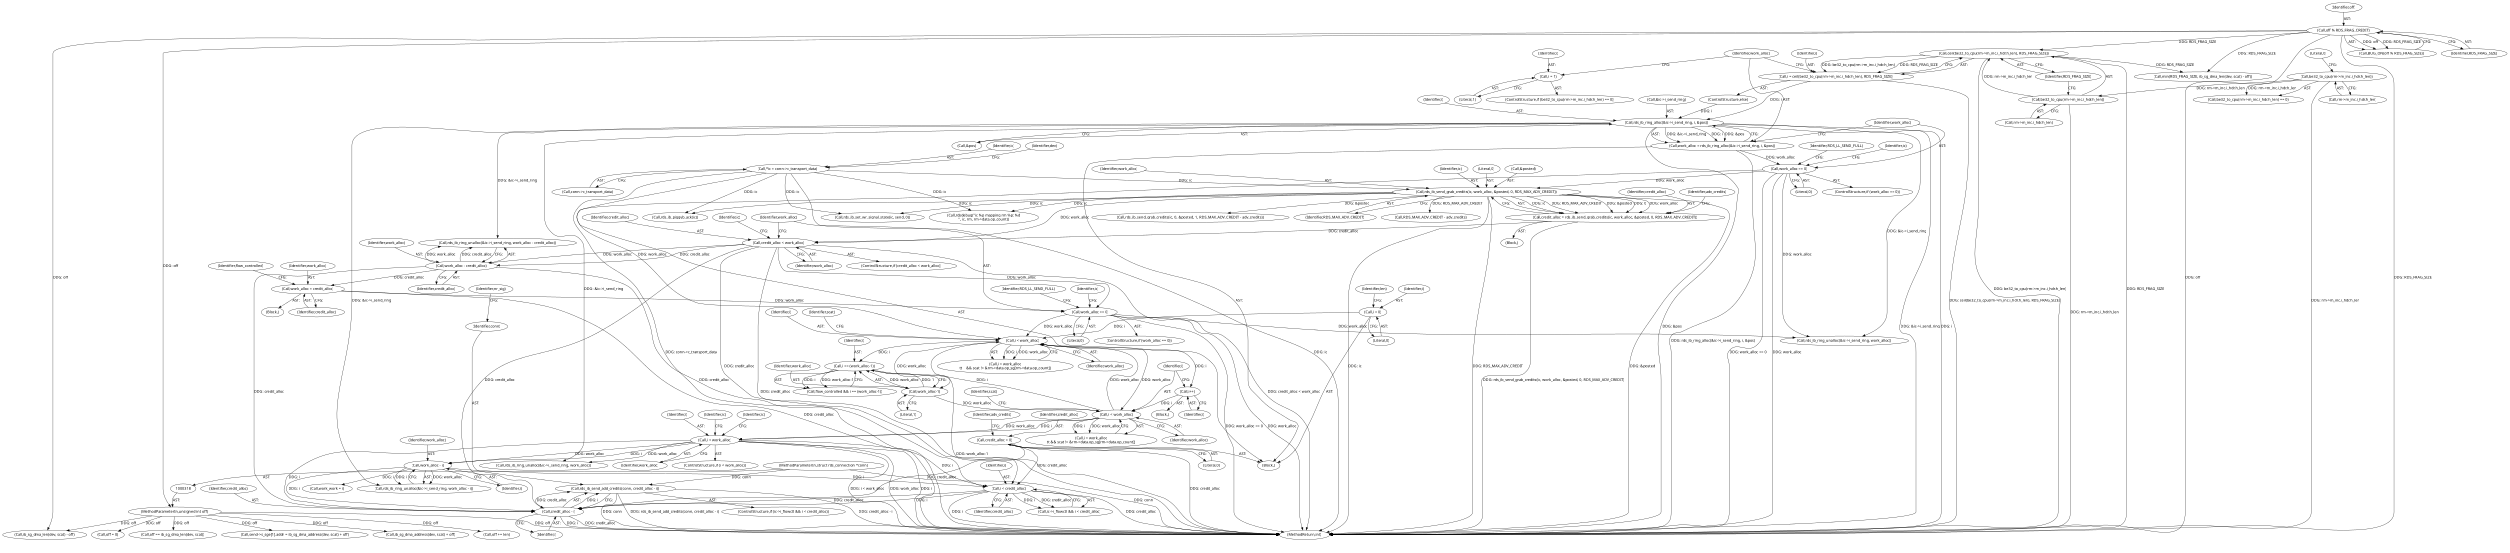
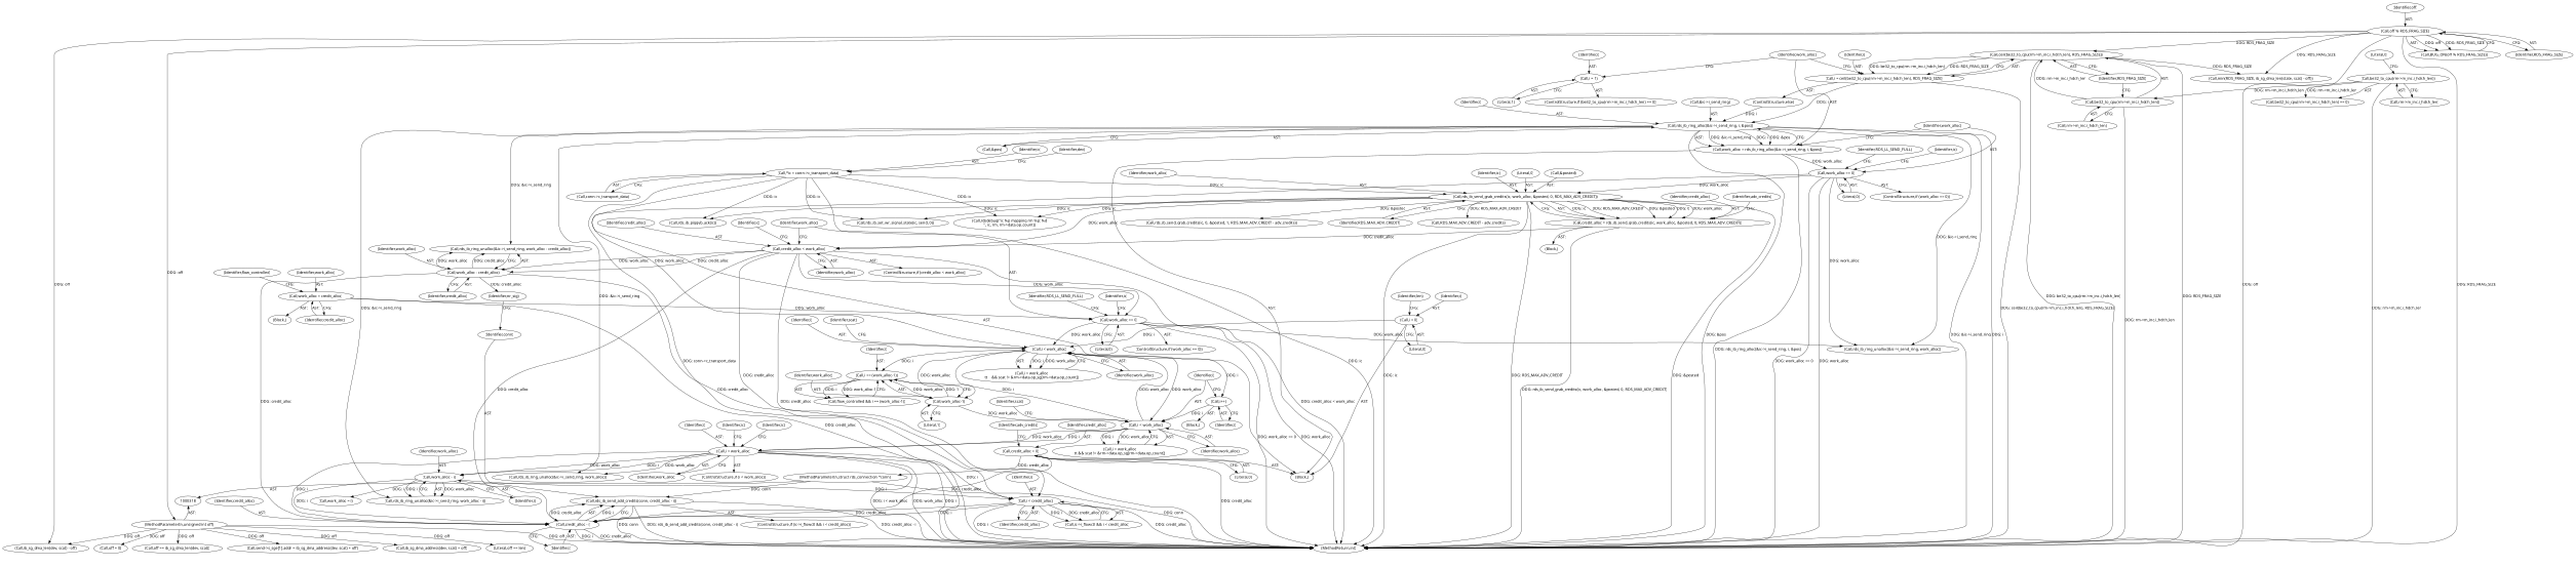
  digraph {
    fontname="Noto Sans"
    node [fontname="Noto Sans"]
    edge [fontname="Noto Sans"]
    n1 [label="(Call,rds_ib_send_add_credits(conn, credit_alloc - i))"]
    n2 [label="(Call,credit_alloc - i)"]
    n3 [label="(MethodReturn,int)"]
    n4 [label="(ControlStructure,if (ic->i_flowctl && i < credit_alloc))"]
    n5 [label="(Identifier,i)"]
    n6 [label="(MethodParameterIn,struct rds_connection *conn)"]
    n7 [label=1000318]
    n8 [label="(Call,credit_alloc < work_alloc)"]
    n9 [label="(Call,i < credit_alloc)"]
    n10 [label="(Call,work_alloc == 0)"]
    n11 [label="(Call,work_alloc - credit_alloc)"]
    n12 [label="(Identifier,work_alloc)"]
    n13 [label="(ControlStructure,if (credit_alloc < work_alloc))"]
    n14 [label="(Identifier,credit_alloc)"]
    n15 [label="(Call,ic->i_flowctl && i < credit_alloc)"]
    n16 [label="(Call,i < work_alloc)"]
    n17 [label="(Call,rds_ib_ring_unalloc(&ic->i_send_ring, work_alloc))"]
    n18 [label="(ControlStructure,if (work_alloc == 0))"]
    n19 [label="(Literal,0)"]
    n20 [label="(Call,rds_ib_ring_unalloc(&ic->i_send_ring, work_alloc - credit_alloc))"]
    n21 [label="(Call,work_alloc = credit_alloc)"]
    n22 [label="(Identifier,credit_alloc)"]
    n23 [label="(Call,credit_alloc = rds_ib_send_grab_credits(ic, work_alloc, &posted, 0, RDS_MAX_ADV_CREDIT))"]
    n24 [label="(Call,rds_ib_send_grab_credits(ic, work_alloc, &posted, 0, RDS_MAX_ADV_CREDIT))"]
    n25 [label="(Block,)"]
    n26 [label="(Call,rds_ib_set_wr_signal_state(ic, send, 0))"]
    n27 [label="(Call,rds_ib_send_grab_credits(ic, 0, &posted, 1, RDS_MAX_ADV_CREDIT - adv_credits))"]
    n28 [label="(Call,rds_ib_piggyb_ack(ic))"]
    n29 [label="(Identifier,RDS_MAX_ADV_CREDIT)"]
    n30 [label="(Call,RDS_MAX_ADV_CREDIT - adv_credits)"]
    n31 [label="(Call,rdsdebug(\"ic %p mapping rm %p: %d\n\", ic, rm, rm->data.op_count))"]
    n32 [label="(Call,*ic = conn->c_transport_data)"]
    n33 [label="(Call,conn->c_transport_data)"]
    n34 [label="(Block,)"]
    n35 [label="(Call,work_alloc == 0)"]
    n36 [label="(ControlStructure,if (work_alloc == 0))"]
    n37 [label="(Literal,0)"]
    n38 [label="(Call,i < work_alloc)"]
    n39 [label="(Call,i++)"]
    n40 [label="(Call,i == (work_alloc-1))"]
    n41 [label="(Call,work_alloc-1)"]
    n42 [label="(Call,i < work_alloc\n\t\t    && scat != &rm->data.op_sg[rm->data.op_count])"]
    n43 [label="(Identifier,work_alloc)"]
    n44 [label="(Call,work_alloc = rds_ib_ring_alloc(&ic->i_send_ring, i, &pos))"]
    n45 [label="(Call,rds_ib_ring_alloc(&ic->i_send_ring, i, &pos))"]
    n46 [label="(Call,rds_ib_ring_unalloc(&ic->i_send_ring, work_alloc))"]
    n47 [label="(Call,rds_ib_ring_unalloc(&ic->i_send_ring, work_alloc - i))"]
    n48 [label="(Call,&pos)"]
    n49 [label="(Call,work_alloc - i)"]
    n50 [label="(Call,i = ceil(be32_to_cpu(rm->m_inc.i_hdr.h_len), RDS_FRAG_SIZE))"]
    n51 [label="(Call,ceil(be32_to_cpu(rm->m_inc.i_hdr.h_len), RDS_FRAG_SIZE))"]
    n52 [label="(ControlStructure,else)"]
-   n53 [label="(Call,min(RDS_FRAG_SIZE, ib_sg_dma_len(dev, scat) - off))"]
+   n53 [label="(Call,min(RDS_FRAG_SIZE, ib_sg_dma_len(state, scat) - off))"]
    n54 [label="(Identifier,RDS_FRAG_SIZE)"]
    n55 [label="(Call,be32_to_cpu(rm->m_inc.i_hdr.h_len))"]
    n56 [label="(Call,rm->m_inc.i_hdr.h_len)"]
    n57 [label="(Call,be32_to_cpu(rm->m_inc.i_hdr.h_len))"]
    n58 [label="(Call,rm->m_inc.i_hdr.h_len)"]
    n59 [label="(Call,be32_to_cpu(rm->m_inc.i_hdr.h_len) == 0)"]
-   n60 [label="(Call,off % RDS_FRAG_CREDIT)"]
+   n60 [label="(Call,off % RDS_FRAG_SIZE)"]
    n61 [label="(Call,ib_sg_dma_len(dev, scat) - off)"]
    n62 [label="(Call,BUG_ON(off % RDS_FRAG_SIZE))"]
    n63 [label="(Identifier,RDS_FRAG_SIZE)"]
    n64 [label="(MethodParameterIn,unsigned int off)"]
    n65 [label="(Call,send->s_sge[1].addr = ib_sg_dma_address(dev, scat) + off)"]
    n66 [label="(Call,ib_sg_dma_address(dev, scat) + off)"]
-   n67 [label="(Call,off += len)"]
+   n67 [label="(Literal,off += len)"]
    n68 [label="(Call,off = 0)"]
    n69 [label="(Call,off == ib_sg_dma_len(dev, scat))"]
    n70 [label="(Call,i = 1)"]
    n71 [label="(ControlStructure,if (be32_to_cpu(rm->m_inc.i_hdr.h_len) == 0))"]
    n72 [label="(Literal,1)"]
    n73 [label="(Call,credit_alloc = 0)"]
    n74 [label="(Literal,0)"]
    n75 [label="(Call,i < work_alloc)"]
    n76 [label="(Identifier,work_alloc)"]
    n77 [label="(ControlStructure,if (i < work_alloc))"]
-   n78 [label="(Call,work_work = i)"]
+   n78 [label="(Call,work_alloc = i)"]
    n79 [label="(Identifier,i)"]
    n80 [label="(Call,i < work_alloc\n\t\t && scat != &rm->data.op_sg[rm->data.op_count])"]
    n81 [label="(Identifier,work_alloc)"]
    n82 [label="(Block,)"]
    n83 [label="(Identifier,i)"]
    n84 [label="(Call,flow_controlled && i == (work_alloc-1))"]
    n85 [label="(Literal,1)"]
    n86 [label="(Call,i = 0)"]
    n87 [label="(Literal,0)"]
    n88 [label="(Identifier,credit_alloc)"]
    n89 [label="(Block,)"]
    n90 [label="(Identifier,dev)"]
    n91 [label="(Identifier,i)"]
    n92 [label="(Call,&ic->i_send_ring)"]
    n93 [label="(Identifier,ic)"]
    n94 [label="(Identifier,work_alloc)"]
    n95 [label="(Identifier,i)"]
    n96 [label="(Identifier,work_alloc)"]
    n97 [label="(Identifier,ic)"]
    n98 [label="(Identifier,i)"]
    n99 [label="(Identifier,i)"]
    n100 [label="(Identifier,scat)"]
    n101 [label="(Identifier,work_alloc)"]
    n102 [label="(Identifier,ic)"]
    n103 [label="(Identifier,ic)"]
    n104 [label="(Identifier,work_alloc)"]
    n105 [label="(Identifier,len)"]
    n106 [label="(Literal,0)"]
    n107 [label="(Identifier,RDS_LL_SEND_FULL)"]
    n108 [label="(Literal,0)"]
    n109 [label="(Identifier,i)"]
    n110 [label="(Identifier,work_alloc)"]
    n111 [label="(Identifier,credit_alloc)"]
    n112 [label="(Identifier,nr_sig)"]
    n113 [label="(Identifier,conn)"]
    n114 [label="(Call,&posted)"]
    n115 [label="(Identifier,RDS_LL_SEND_FULL)"]
    n116 [label="(Identifier,work_alloc)"]
    n117 [label="(Identifier,adv_credits)"]
    n118 [label="(Identifier,i)"]
    n119 [label="(Identifier,i)"]
    n120 [label="(Identifier,scat)"]
    n121 [label="(Identifier,i)"]
    n122 [label="(Identifier,ic)"]
    n123 [label="(Identifier,credit_alloc)"]
    n124 [label="(Identifier,i)"]
    n125 [label="(Identifier,work_alloc)"]
    n126 [label="(Identifier,adv_credits)"]
    n127 [label="(Identifier,work_alloc)"]
    n128 [label="(Identifier,credit_alloc)"]
    n129 [label="(Identifier,ic)"]
    n130 [label="(Identifier,off)"]
    n131 [label="(Identifier,credit_alloc)"]
    n132 [label="(Identifier,flow_controlled)"]
    n133 [label="(Identifier,ic)"]
    n1 -> n2 [label="CFG: "]
    n1 -> n3 [label="DDG: credit_alloc - i"]
    n1 -> n3 [label="DDG: conn"]
    n1 -> n3 [label="DDG: rds_ib_send_add_credits(conn, credit_alloc - i)"]
    n1 -> n4 [label="AST: "]
    n2 -> n1 [label="AST: "]
    n2 -> n1 [label="DDG: credit_alloc"]
    n2 -> n1 [label="DDG: i"]
    n2 -> n3 [label="DDG: credit_alloc"]
    n2 -> n3 [label="DDG: i"]
    n2 -> n5 [label="CFG: "]
    n5 -> n2 [label="AST: "]
    n6 -> n1 [label="DDG: conn"]
    n6 -> n3 [label="DDG: conn"]
    n6 -> n7 [label="AST: "]
    n8 -> n2 [label="DDG: credit_alloc"]
    n8 -> n3 [label="DDG: credit_alloc"]
    n8 -> n3 [label="DDG: credit_alloc < work_alloc"]
    n8 -> n9 [label="DDG: credit_alloc"]
    n8 -> n10 [label="DDG: work_alloc"]
    n8 -> n11 [label="DDG: work_alloc"]
    n8 -> n11 [label="DDG: credit_alloc"]
    n8 -> n12 [label="CFG: "]
    n8 -> n13 [label="AST: "]
    n9 -> n2 [label="DDG: credit_alloc"]
    n9 -> n2 [label="DDG: i"]
    n9 -> n3 [label="DDG: credit_alloc"]
    n9 -> n3 [label="DDG: i"]
    n9 -> n14 [label="CFG: "]
    n9 -> n15 [label="AST: "]
    n9 -> n15 [label="DDG: i"]
    n9 -> n15 [label="DDG: credit_alloc"]
    n10 -> n3 [label="DDG: work_alloc"]
    n10 -> n3 [label="DDG: work_alloc == 0"]
    n10 -> n16 [label="DDG: work_alloc"]
    n10 -> n17 [label="DDG: work_alloc"]
    n10 -> n18 [label="AST: "]
    n10 -> n19 [label="CFG: "]
    n11 -> n2 [label="DDG: credit_alloc"]
    n11 -> n9 [label="DDG: credit_alloc"]
    n11 -> n20 [label="AST: "]
    n11 -> n20 [label="DDG: work_alloc"]
    n11 -> n20 [label="DDG: credit_alloc"]
-   n11 -> n21 [label="DDG: credit_alloc"]
+   n11 -> n112 [label="DDG: credit_alloc"]
    n11 -> n22 [label="CFG: "]
    n12 -> n8 [label="AST: "]
    n14 -> n9 [label="AST: "]
    n15 -> n9 [label="CFG: "]
    n16 -> n38 [label="DDG: work_alloc"]
    n16 -> n39 [label="DDG: i"]
    n16 -> n40 [label="DDG: i"]
    n16 -> n41 [label="DDG: work_alloc"]
    n16 -> n42 [label="AST: "]
    n16 -> n42 [label="DDG: i"]
    n16 -> n42 [label="DDG: work_alloc"]
    n16 -> n43 [label="CFG: "]
    n19 -> n10 [label="AST: "]
    n20 -> n11 [label="CFG: "]
    n21 -> n3 [label="DDG: credit_alloc"]
    n21 -> n10 [label="DDG: work_alloc"]
    n21 -> n88 [label="CFG: "]
    n21 -> n89 [label="AST: "]
    n22 -> n11 [label="AST: "]
    n23 -> n3 [label="DDG: rds_ib_send_grab_credits(ic, work_alloc, &posted, 0, RDS_MAX_ADV_CREDIT)"]
    n23 -> n8 [label="DDG: credit_alloc"]
    n23 -> n24 [label="CFG: "]
    n23 -> n25 [label="AST: "]
    n24 -> n3 [label="DDG: RDS_MAX_ADV_CREDIT"]
    n24 -> n3 [label="DDG: &posted"]
    n24 -> n3 [label="DDG: ic"]
    n24 -> n8 [label="DDG: work_alloc"]
    n24 -> n23 [label="AST: "]
    n24 -> n23 [label="DDG: ic"]
    n24 -> n23 [label="DDG: RDS_MAX_ADV_CREDIT"]
    n24 -> n23 [label="DDG: &posted"]
    n24 -> n23 [label="DDG: 0"]
    n24 -> n23 [label="DDG: work_alloc"]
    n24 -> n26 [label="DDG: ic"]
    n24 -> n27 [label="DDG: &posted"]
    n24 -> n28 [label="DDG: ic"]
    n24 -> n29 [label="CFG: "]
    n24 -> n30 [label="DDG: RDS_MAX_ADV_CREDIT"]
    n24 -> n31 [label="DDG: ic"]
    n29 -> n24 [label="AST: "]
    n32 -> n3 [label="DDG: ic"]
    n32 -> n3 [label="DDG: conn->c_transport_data"]
    n32 -> n24 [label="DDG: ic"]
    n32 -> n26 [label="DDG: ic"]
    n32 -> n28 [label="DDG: ic"]
    n32 -> n31 [label="DDG: ic"]
    n32 -> n33 [label="CFG: "]
    n32 -> n34 [label="AST: "]
    n33 -> n32 [label="AST: "]
    n35 -> n3 [label="DDG: work_alloc == 0"]
    n35 -> n3 [label="DDG: work_alloc"]
    n35 -> n16 [label="DDG: work_alloc"]
    n35 -> n17 [label="DDG: work_alloc"]
    n35 -> n24 [label="DDG: work_alloc"]
    n35 -> n36 [label="AST: "]
    n35 -> n37 [label="CFG: "]
    n37 -> n35 [label="AST: "]
    n38 -> n16 [label="DDG: i"]
    n38 -> n16 [label="DDG: work_alloc"]
    n38 -> n75 [label="DDG: i"]
    n38 -> n75 [label="DDG: work_alloc"]
    n38 -> n80 [label="AST: "]
    n38 -> n80 [label="DDG: i"]
    n38 -> n80 [label="DDG: work_alloc"]
    n38 -> n81 [label="CFG: "]
    n39 -> n38 [label="DDG: i"]
    n39 -> n82 [label="AST: "]
    n39 -> n83 [label="CFG: "]
-   n40 -> n3 [label="DDG: work_alloc-1"]
    n40 -> n41 [label="CFG: "]
    n40 -> n84 [label="AST: "]
    n40 -> n84 [label="DDG: i"]
    n40 -> n84 [label="DDG: work_alloc-1"]
    n41 -> n38 [label="DDG: work_alloc"]
    n41 -> n40 [label="AST: "]
    n41 -> n40 [label="DDG: work_alloc"]
    n41 -> n40 [label="DDG: 1"]
    n41 -> n85 [label="CFG: "]
    n42 -> n16 [label="CFG: "]
    n43 -> n16 [label="AST: "]
    n44 -> n3 [label="DDG: rds_ib_ring_alloc(&ic->i_send_ring, i, &pos)"]
    n44 -> n34 [label="AST: "]
    n44 -> n35 [label="DDG: work_alloc"]
    n44 -> n45 [label="CFG: "]
    n45 -> n3 [label="DDG: i"]
    n45 -> n3 [label="DDG: &pos"]
    n45 -> n3 [label="DDG: &ic->i_send_ring"]
    n45 -> n17 [label="DDG: &ic->i_send_ring"]
    n45 -> n20 [label="DDG: &ic->i_send_ring"]
    n45 -> n44 [label="AST: "]
    n45 -> n44 [label="DDG: &ic->i_send_ring"]
    n45 -> n44 [label="DDG: i"]
    n45 -> n44 [label="DDG: &pos"]
    n45 -> n46 [label="DDG: &ic->i_send_ring"]
    n45 -> n47 [label="DDG: &ic->i_send_ring"]
    n45 -> n48 [label="CFG: "]
    n47 -> n49 [label="CFG: "]
    n48 -> n45 [label="AST: "]
    n49 -> n2 [label="DDG: i"]
    n49 -> n9 [label="DDG: i"]
    n49 -> n47 [label="AST: "]
    n49 -> n47 [label="DDG: work_alloc"]
    n49 -> n47 [label="DDG: i"]
    n49 -> n78 [label="DDG: i"]
    n49 -> n79 [label="CFG: "]
    n50 -> n3 [label="DDG: ceil(be32_to_cpu(rm->m_inc.i_hdr.h_len), RDS_FRAG_SIZE)"]
    n50 -> n45 [label="DDG: i"]
    n50 -> n51 [label="CFG: "]
    n50 -> n52 [label="AST: "]
    n51 -> n3 [label="DDG: be32_to_cpu(rm->m_inc.i_hdr.h_len)"]
    n51 -> n3 [label="DDG: RDS_FRAG_SIZE"]
    n51 -> n50 [label="AST: "]
    n51 -> n50 [label="DDG: be32_to_cpu(rm->m_inc.i_hdr.h_len)"]
    n51 -> n50 [label="DDG: RDS_FRAG_SIZE"]
    n51 -> n53 [label="DDG: RDS_FRAG_SIZE"]
    n51 -> n54 [label="CFG: "]
    n52 -> n45 [label="DDG: i"]
    n54 -> n51 [label="AST: "]
    n54 -> n55 [label="CFG: "]
    n55 -> n3 [label="DDG: rm->m_inc.i_hdr.h_len"]
    n55 -> n51 [label="AST: "]
    n55 -> n51 [label="DDG: rm->m_inc.i_hdr.h_len"]
    n55 -> n56 [label="CFG: "]
    n56 -> n55 [label="AST: "]
    n57 -> n3 [label="DDG: rm->m_inc.i_hdr.h_len"]
    n57 -> n55 [label="DDG: rm->m_inc.i_hdr.h_len"]
    n57 -> n58 [label="CFG: "]
    n57 -> n59 [label="AST: "]
    n57 -> n59 [label="DDG: rm->m_inc.i_hdr.h_len"]
    n58 -> n57 [label="AST: "]
    n60 -> n3 [label="DDG: off"]
    n60 -> n3 [label="DDG: RDS_FRAG_SIZE"]
    n60 -> n51 [label="DDG: RDS_FRAG_SIZE"]
    n60 -> n53 [label="DDG: RDS_FRAG_SIZE"]
    n60 -> n61 [label="DDG: off"]
    n60 -> n62 [label="AST: "]
    n60 -> n62 [label="DDG: off"]
    n60 -> n62 [label="DDG: RDS_FRAG_SIZE"]
    n60 -> n63 [label="CFG: "]
    n60 -> n64 [label="DDG: off"]
    n62 -> n60 [label="CFG: "]
    n63 -> n60 [label="AST: "]
    n64 -> n3 [label="DDG: off"]
-   n7 -> n64 [label="AST: "]
+   n64 -> n7 [label="AST: "]
    n64 -> n61 [label="DDG: off"]
    n64 -> n65 [label="DDG: off"]
    n64 -> n66 [label="DDG: off"]
    n64 -> n67 [label="DDG: off"]
    n64 -> n68 [label="DDG: off"]
    n64 -> n69 [label="DDG: off"]
    n70 -> n71 [label="AST: "]
    n70 -> n72 [label="CFG: "]
    n72 -> n70 [label="AST: "]
    n73 -> n2 [label="DDG: credit_alloc"]
    n73 -> n3 [label="DDG: credit_alloc"]
-   n73 -> n9 [label="DDG: credit_alloc"]
+   n73 -> n6 [label="DDG: credit_alloc"]
    n73 -> n34 [label="AST: "]
    n73 -> n74 [label="CFG: "]
    n74 -> n73 [label="AST: "]
    n75 -> n2 [label="DDG: i"]
    n75 -> n3 [label="DDG: i"]
    n75 -> n3 [label="DDG: i < work_alloc"]
    n75 -> n3 [label="DDG: work_alloc"]
    n75 -> n9 [label="DDG: i"]
    n75 -> n46 [label="DDG: work_alloc"]
    n75 -> n49 [label="DDG: work_alloc"]
    n75 -> n49 [label="DDG: i"]
    n75 -> n76 [label="CFG: "]
    n75 -> n77 [label="AST: "]
    n76 -> n75 [label="AST: "]
    n79 -> n49 [label="AST: "]
    n80 -> n38 [label="CFG: "]
    n81 -> n38 [label="AST: "]
    n83 -> n39 [label="AST: "]
    n84 -> n40 [label="CFG: "]
    n85 -> n41 [label="AST: "]
    n86 -> n16 [label="DDG: i"]
    n86 -> n34 [label="AST: "]
    n86 -> n87 [label="CFG: "]
    n87 -> n86 [label="AST: "]
    n88 -> n21 [label="AST: "]
    n90 -> n32 [label="CFG: "]
    n91 -> n50 [label="AST: "]
    n92 -> n45 [label="AST: "]
    n93 -> n35 [label="CFG: "]
    n94 -> n35 [label="AST: "]
    n94 -> n44 [label="CFG: "]
    n95 -> n75 [label="AST: "]
    n96 -> n24 [label="AST: "]
    n97 -> n32 [label="AST: "]
    n98 -> n16 [label="AST: "]
    n99 -> n9 [label="AST: "]
    n100 -> n16 [label="CFG: "]
    n101 -> n11 [label="AST: "]
    n102 -> n75 [label="CFG: "]
    n103 -> n24 [label="AST: "]
    n104 -> n49 [label="AST: "]
    n105 -> n86 [label="CFG: "]
    n106 -> n24 [label="AST: "]
    n107 -> n10 [label="CFG: "]
    n108 -> n57 [label="CFG: "]
    n109 -> n45 [label="AST: "]
    n110 -> n21 [label="AST: "]
    n111 -> n2 [label="AST: "]
    n112 -> n113 [label="CFG: "]
    n113 -> n1 [label="AST: "]
    n114 -> n24 [label="AST: "]
    n115 -> n35 [label="CFG: "]
    n116 -> n44 [label="AST: "]
    n116 -> n50 [label="CFG: "]
    n116 -> n70 [label="CFG: "]
    n117 -> n23 [label="CFG: "]
    n118 -> n70 [label="AST: "]
    n119 -> n38 [label="AST: "]
    n119 -> n39 [label="CFG: "]
    n120 -> n38 [label="CFG: "]
    n121 -> n40 [label="AST: "]
    n122 -> n75 [label="CFG: "]
    n123 -> n23 [label="AST: "]
    n124 -> n86 [label="AST: "]
    n125 -> n41 [label="AST: "]
    n126 -> n73 [label="CFG: "]
    n127 -> n8 [label="CFG: "]
    n127 -> n10 [label="AST: "]
    n128 -> n73 [label="AST: "]
    n129 -> n8 [label="CFG: "]
    n130 -> n60 [label="AST: "]
    n131 -> n8 [label="AST: "]
    n132 -> n21 [label="CFG: "]
    n133 -> n10 [label="CFG: "]
  }
